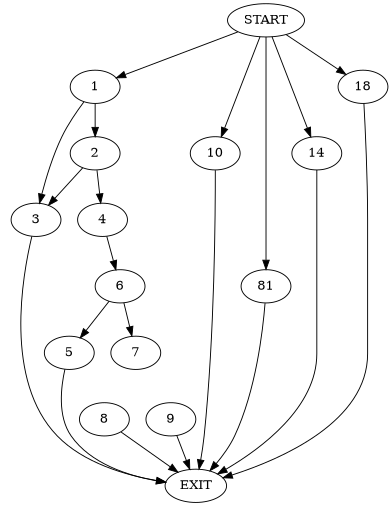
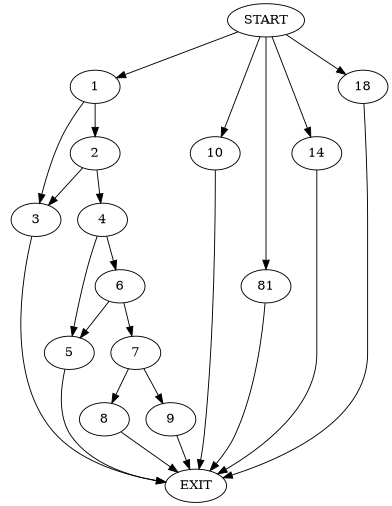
  digraph {
    n1 [label=START]
    1
    10
    n4 [label=81]
    n5 [label=14]
    n6 [label=18]
    2
    3
    n9 [label=EXIT]
    4
    5
    6
    7
    8
    9
    n1 -> 1
    n1 -> 10
    n1 -> n4
    n1 -> n5
    n1 -> n6
    1 -> 2
    1 -> 3
    10 -> n9
    n4 -> n9
    n5 -> n9
    n6 -> n9
    2 -> 3
    2 -> 4
    3 -> n9
+   4 -> 5
    4 -> 6
    5 -> n9
    6 -> 5
    6 -> 7
+   7 -> 8
+   7 -> 9
    8 -> n9
    9 -> n9
  }
